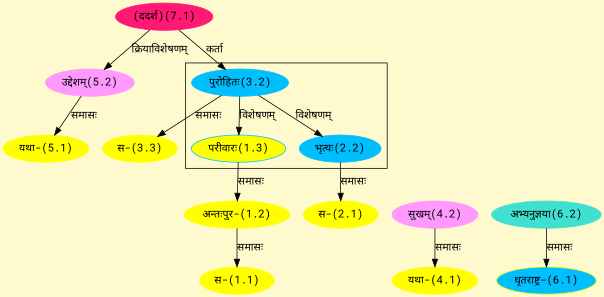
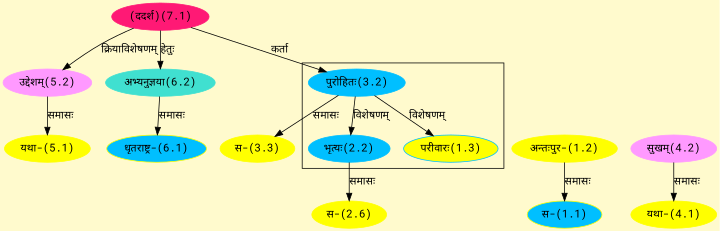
  digraph {
    bgcolor=lemonchiffon1
    compound=true
    fontname="Roboto Mono"
    rankdir=BT
    node [color="#FFFF00" fontname="Roboto Mono" style=filled]
    edge [dir=back fontname="Roboto Mono"]
    n1 [color="#00BFFF" fillcolor="#FFFF00" label="परीवारः(1.3)"]
    n2 [color="#00BFFF" label="पुरोहितः(3.2)"]
    n3 [color="#00BFFF" label="भृत्यः(2.2)"]
    n4 [color="#FF1975" label="(ददर्श)(7.1)"]
-   n5 [label="स-(1.1)"]
+   n5 [label="स-(1.1)" fillcolor="#00BFFF"]
    n6 [label="अन्तःपुर-(1.2)"]
-   n7 [label="स-(2.1)"]
+   n7 [label="स-(2.6)"]
    n8 [label="स-(3.3)"]
    n9 [label="यथा-(4.1)"]
    n10 [color="#FF99FF" label="सुखम्(4.2)"]
    n11 [label="यथा-(5.1)"]
    n12 [color="#FF99FF" label="उद्देशम्(5.2)"]
    n13 [fillcolor="#00BFFF" label="धृतराष्ट्र-(6.1)"]
    n14 [color="#40E0D0" label="अभ्यनुज्ञया(6.2)"]
    subgraph cluster_1 {
      n1
      n2
      n3
    }
    n1 -> n2 [label="विशेषणम्"]
    n2 -> n4 [label="कर्ता"]
    n3 -> n2 [label="विशेषणम्"]
    n5 -> n6 [label="समासः"]
-   n6 -> n1 [label="समासः"]
    n7 -> n3 [label="समासः"]
    n8 -> n2 [label="समासः"]
    n9 -> n10 [label="समासः"]
    n11 -> n12 [label="समासः"]
    n12 -> n4 [label="क्रियाविशेषणम्"]
    n13 -> n14 [label="समासः"]
+   n14 -> n4 [label="हेतुः"]
  }
